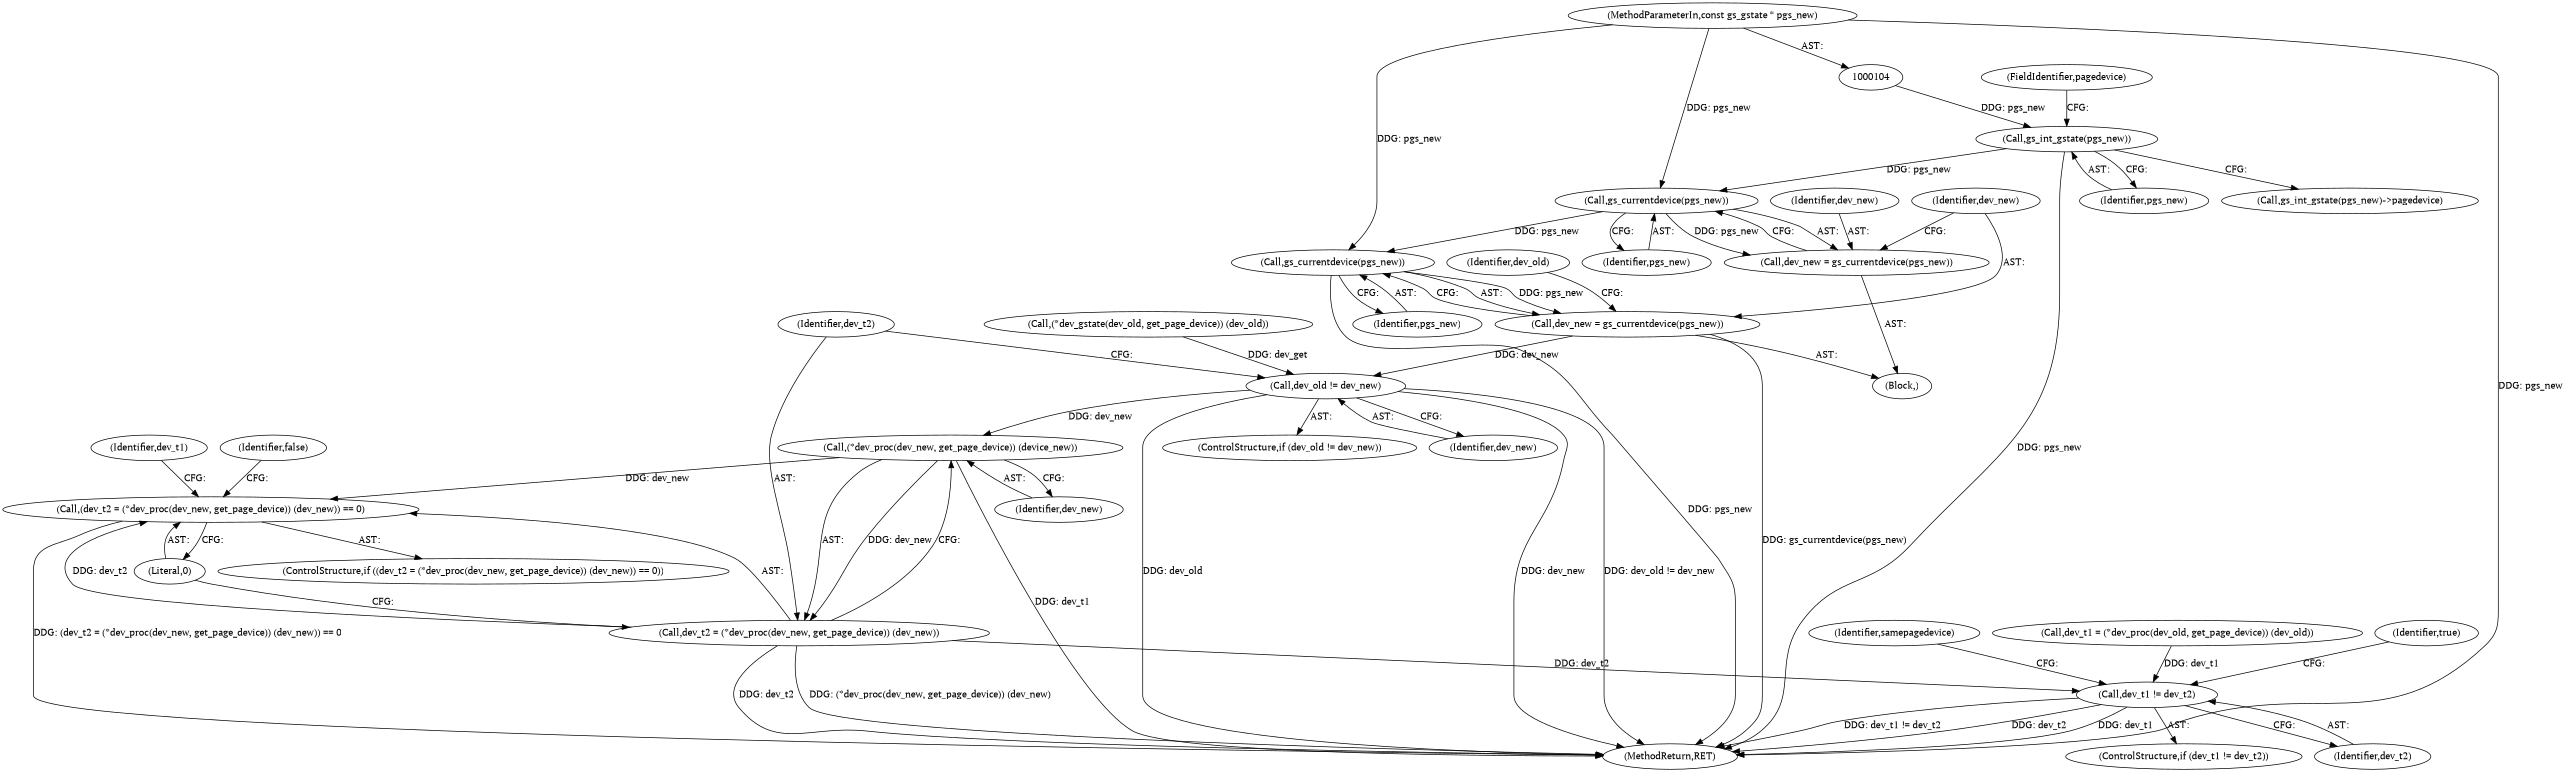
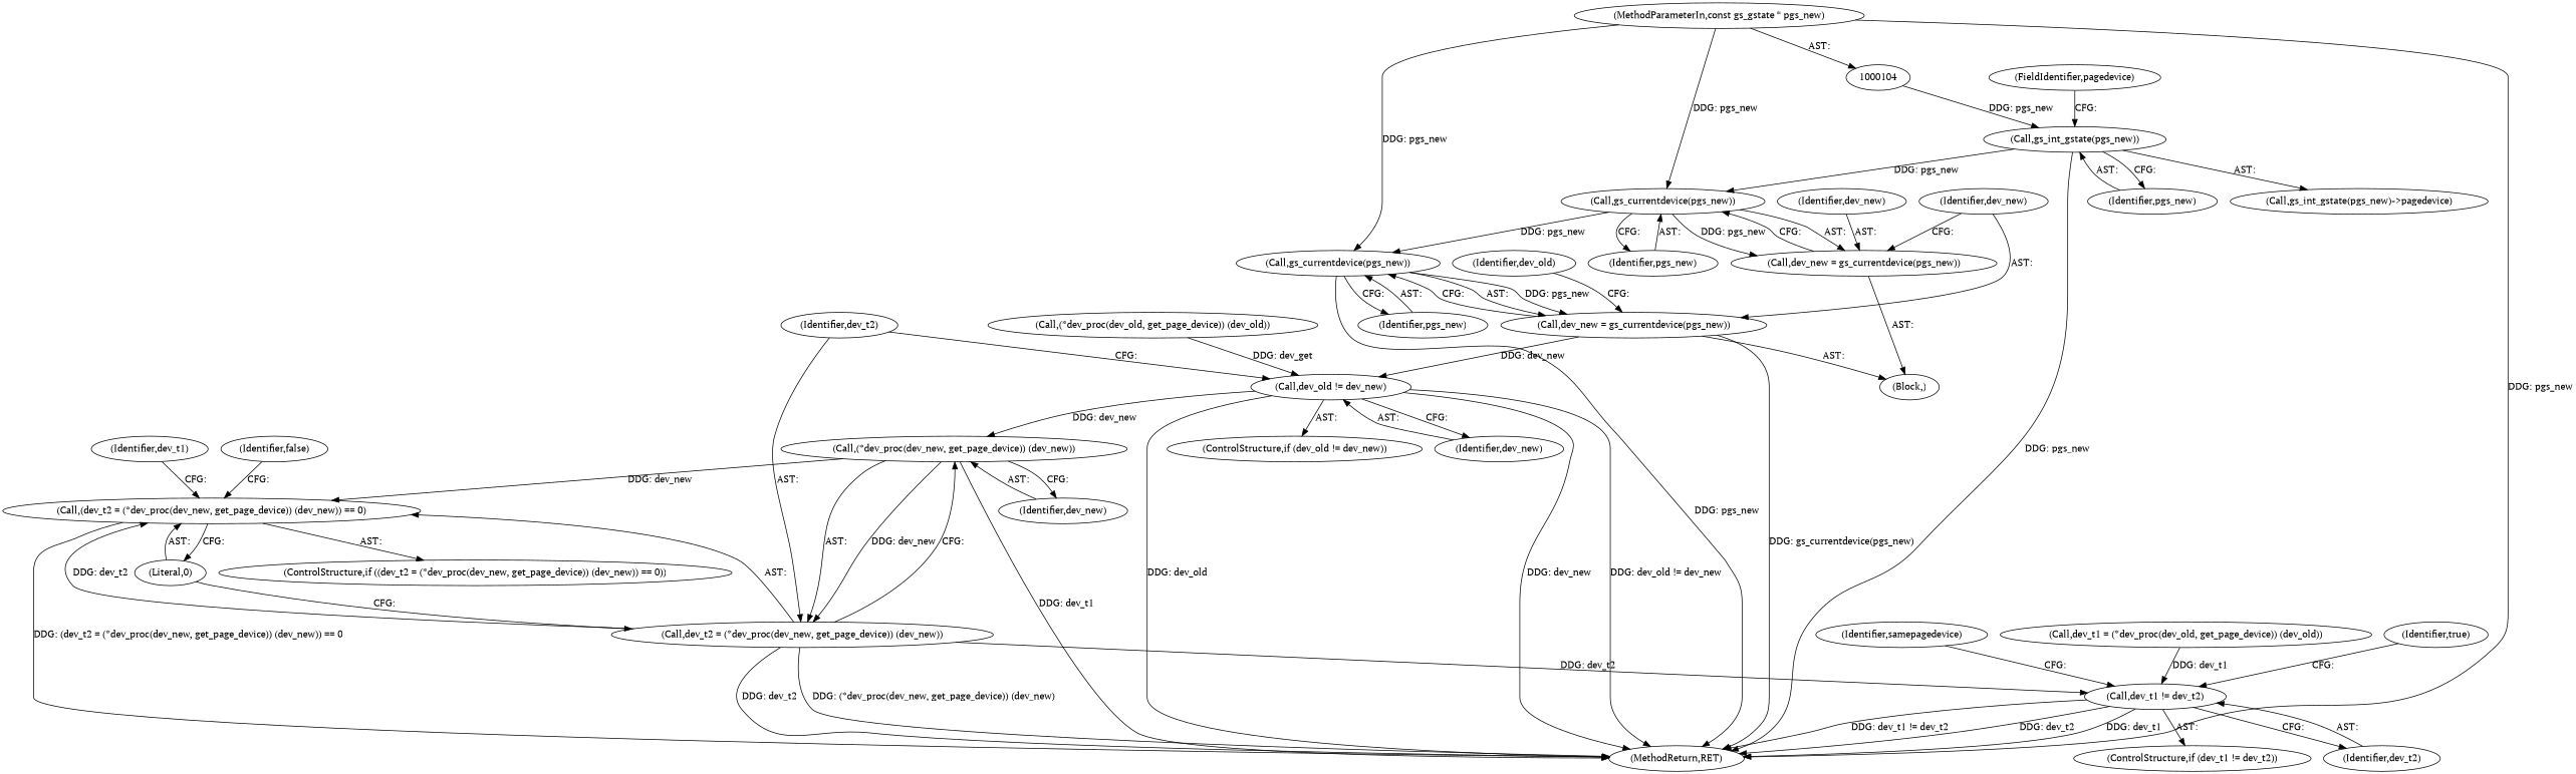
  digraph {
    fontname="PT Serif"
    node [fontname="PT Serif"]
    edge [fontname="PT Serif"]
    n1 [label="(Call,gs_int_gstate(pgs_new))"]
    n2 [label="(Call,gs_currentdevice(pgs_new))"]
    n3 [label="(Identifier,pgs_new)"]
    n4 [label="(Call,gs_int_gstate(pgs_new)->pagedevice)"]
    n5 [label="(MethodReturn,RET)"]
    n6 [label="(Call,gs_currentdevice(pgs_new))"]
    n7 [label="(Call,dev_new = gs_currentdevice(pgs_new))"]
    n8 [label="(Identifier,pgs_new)"]
    n9 [label="(MethodParameterIn,const gs_gstate * pgs_new)"]
    1000104
    n11 [label="(Call,dev_new = gs_currentdevice(pgs_new))"]
    n12 [label="(Identifier,pgs_new)"]
    n13 [label="(Block,)"]
    n14 [label="(Call,dev_old != dev_new)"]
-   n15 [label="(Call,(*dev_proc(dev_new, get_page_device)) (device_new))"]
+   n15 [label="(Call,(*dev_proc(dev_new, get_page_device)) (dev_new))"]
    n16 [label="(Identifier,dev_new)"]
    n17 [label="(ControlStructure,if (dev_old != dev_new))"]
    n18 [label="(Call,(dev_t2 = (*dev_proc(dev_new, get_page_device)) (dev_new)) == 0)"]
    n19 [label="(Call,dev_t2 = (*dev_proc(dev_new, get_page_device)) (dev_new))"]
    n20 [label="(Identifier,dev_new)"]
    n21 [label="(Literal,0)"]
    n22 [label="(ControlStructure,if ((dev_t2 = (*dev_proc(dev_new, get_page_device)) (dev_new)) == 0))"]
    n23 [label="(Call,dev_t1 != dev_t2)"]
    n24 [label="(ControlStructure,if (dev_t1 != dev_t2))"]
    n25 [label="(Identifier,dev_t2)"]
    n26 [label="(Identifier,samepagedevice)"]
    n27 [label="(Identifier,dev_new)"]
    n28 [label="(Identifier,dev_t2)"]
    n29 [label="(Identifier,dev_t1)"]
-   n30 [label="(Call,(*dev_gstate(dev_old, get_page_device)) (dev_old))"]
+   n30 [label="(Call,(*dev_proc(dev_old, get_page_device)) (dev_old))"]
    n31 [label="(Call,dev_t1 = (*dev_proc(dev_old, get_page_device)) (dev_old))"]
    n32 [label="(Identifier,dev_old)"]
    n33 [label="(Identifier,true)"]
    n34 [label="(Identifier,dev_new)"]
    n35 [label="(Identifier,false)"]
    n36 [label="(FieldIdentifier,pagedevice)"]
    n1 -> n2 [label="DDG: pgs_new"]
    n1 -> n3 [label="CFG: "]
-   n1 -> n4 [label="CFG: "]
+   n1 -> n4 [label="AST: "]
    n1 -> n5 [label="DDG: pgs_new"]
    n2 -> n6 [label="DDG: pgs_new"]
    n2 -> n7 [label="AST: "]
    n2 -> n7 [label="DDG: pgs_new"]
    n2 -> n8 [label="CFG: "]
    n3 -> n1 [label="AST: "]
    n6 -> n5 [label="DDG: pgs_new"]
    n6 -> n11 [label="AST: "]
    n6 -> n11 [label="DDG: pgs_new"]
    n6 -> n12 [label="CFG: "]
    n7 -> n2 [label="CFG: "]
    n7 -> n13 [label="AST: "]
    n8 -> n2 [label="AST: "]
    n9 -> n2 [label="DDG: pgs_new"]
    n9 -> n5 [label="DDG: pgs_new"]
    n9 -> n6 [label="DDG: pgs_new"]
    n9 -> 1000104 [label="AST: "]
    1000104 -> n1 [label="DDG: pgs_new"]
    n11 -> n5 [label="DDG: gs_currentdevice(pgs_new)"]
    n11 -> n6 [label="CFG: "]
    n11 -> n13 [label="AST: "]
    n11 -> n14 [label="DDG: dev_new"]
    n12 -> n6 [label="AST: "]
    n14 -> n5 [label="DDG: dev_old"]
    n14 -> n5 [label="DDG: dev_new"]
    n14 -> n5 [label="DDG: dev_old != dev_new"]
    n14 -> n15 [label="DDG: dev_new"]
    n14 -> n16 [label="CFG: "]
    n14 -> n17 [label="AST: "]
    n15 -> n5 [label="DDG: dev_t1"]
    n15 -> n18 [label="DDG: dev_new"]
    n15 -> n19 [label="AST: "]
    n15 -> n19 [label="DDG: dev_new"]
    n15 -> n20 [label="CFG: "]
    n16 -> n14 [label="AST: "]
    n18 -> n5 [label="DDG: (dev_t2 = (*dev_proc(dev_new, get_page_device)) (dev_new)) == 0"]
    n18 -> n21 [label="CFG: "]
    n18 -> n22 [label="AST: "]
    n19 -> n5 [label="DDG: (*dev_proc(dev_new, get_page_device)) (dev_new)"]
    n19 -> n5 [label="DDG: dev_t2"]
    n19 -> n15 [label="CFG: "]
    n19 -> n18 [label="AST: "]
    n19 -> n18 [label="DDG: dev_t2"]
    n19 -> n23 [label="DDG: dev_t2"]
    n20 -> n15 [label="AST: "]
    n21 -> n18 [label="AST: "]
    n21 -> n19 [label="CFG: "]
    n23 -> n5 [label="DDG: dev_t2"]
    n23 -> n5 [label="DDG: dev_t1"]
    n23 -> n5 [label="DDG: dev_t1 != dev_t2"]
    n23 -> n24 [label="AST: "]
    n23 -> n25 [label="CFG: "]
    n25 -> n23 [label="AST: "]
    n26 -> n23 [label="CFG: "]
    n27 -> n7 [label="AST: "]
    n28 -> n14 [label="CFG: "]
    n28 -> n19 [label="AST: "]
    n29 -> n18 [label="CFG: "]
    n30 -> n14 [label="DDG: dev_get"]
    n31 -> n23 [label="DDG: dev_t1"]
    n32 -> n11 [label="CFG: "]
    n33 -> n23 [label="CFG: "]
    n34 -> n7 [label="CFG: "]
    n34 -> n11 [label="AST: "]
    n35 -> n18 [label="CFG: "]
    n36 -> n1 [label="CFG: "]
  }
